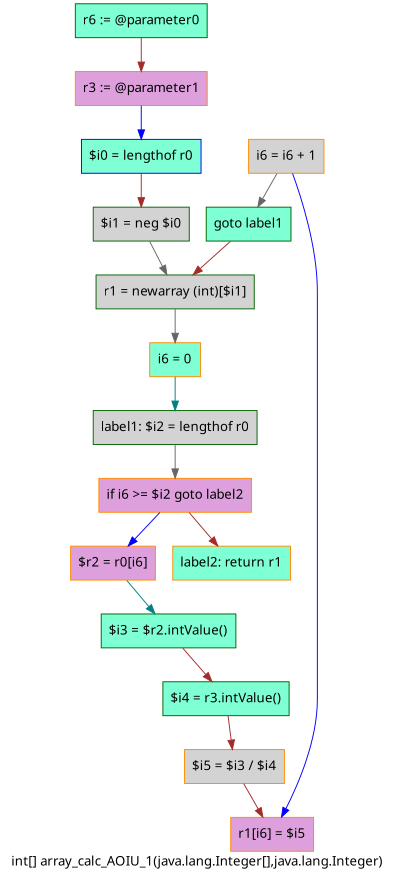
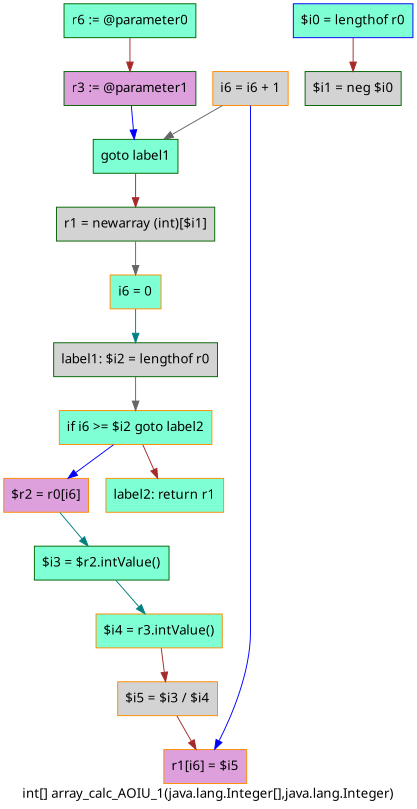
  digraph {
    fontname="Noto Sans"
    label="int[] array_calc_AOIU_1(java.lang.Integer[],java.lang.Integer)"
    node [color=darkgreen fillcolor=aquamarine fontname="Noto Sans" shape=box style=filled]
    edge [color=brown fontname="Noto Sans"]
    n1 [label="r6 := @parameter0"]
-   n2 [color=darkorange fillcolor=plum label="r3 := @parameter1"]
+   n2 [fillcolor=plum label="r3 := @parameter1"]
    n3 [color=blue label="$i0 = lengthof r0"]
    n4 [fillcolor=lightgrey label="$i1 = neg $i0"]
    n5 [fillcolor=lightgrey label="r1 = newarray (int)[$i1]"]
    n6 [color=darkorange label="i6 = 0"]
    n7 [fillcolor=lightgrey label="label1: $i2 = lengthof r0"]
-   n8 [color=darkorange fillcolor=plum label="if i6 >= $i2 goto label2"]
+   n8 [color=darkorange label="if i6 >= $i2 goto label2"]
    n9 [color=darkorange fillcolor=plum label="$r2 = r0[i6]"]
    n10 [color=darkorange label="label2: return r1"]
    n11 [label="$i3 = $r2.intValue()"]
-   n12 [label="$i4 = r3.intValue()"]
+   n12 [color=darkorange label="$i4 = r3.intValue()"]
    n13 [color=darkorange fillcolor=lightgrey label="$i5 = $i3 / $i4"]
    n14 [color=darkorange fillcolor=plum label="r1[i6] = $i5"]
    n15 [color=darkorange fillcolor=lightgrey label="i6 = i6 + 1"]
    n16 [label="goto label1"]
    n1 -> n2
-   n2 -> n3 [color=blue]
+   n2 -> n16 [color=blue]
    n3 -> n4
-   n4 -> n5 [color=gray40]
    n5 -> n6 [color=gray40]
    n6 -> n7 [color=teal]
    n7 -> n8 [color=gray40]
    n8 -> n9 [color=blue]
    n8 -> n10
    n9 -> n11 [color=teal]
-   n11 -> n12
+   n11 -> n12 [color=teal]
    n12 -> n13
    n13 -> n14
    n15 -> n14 [color=blue]
    n15 -> n16 [color=gray40]
    n16 -> n5
  }
